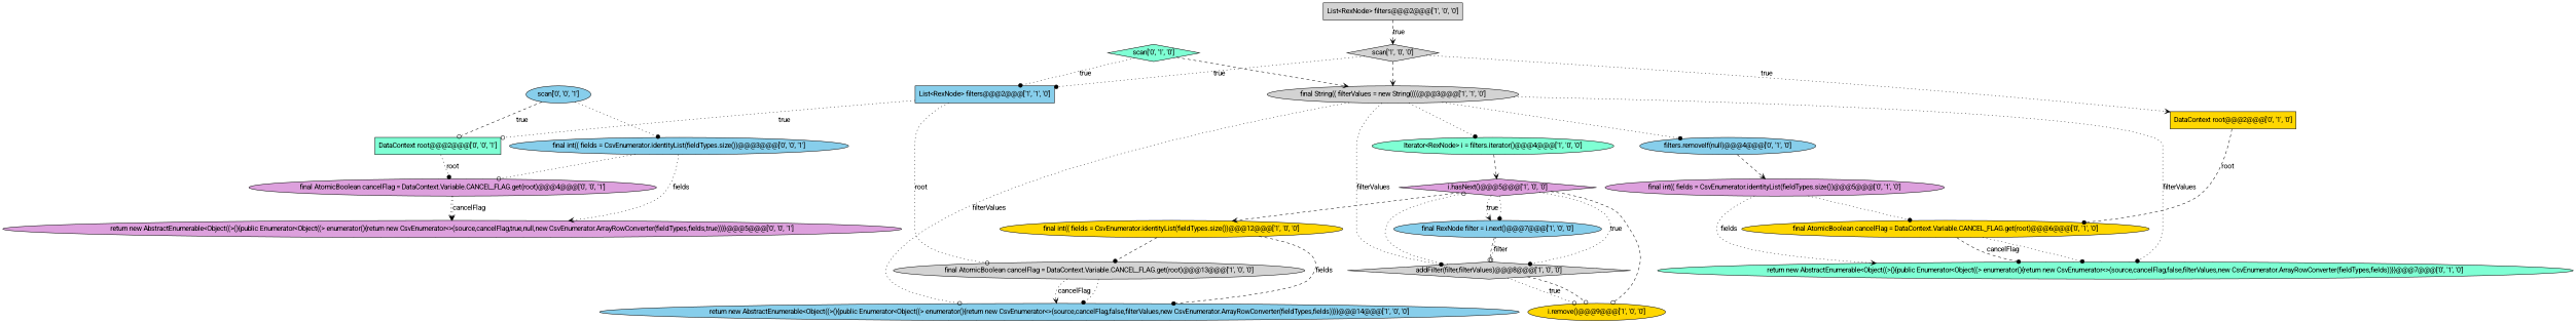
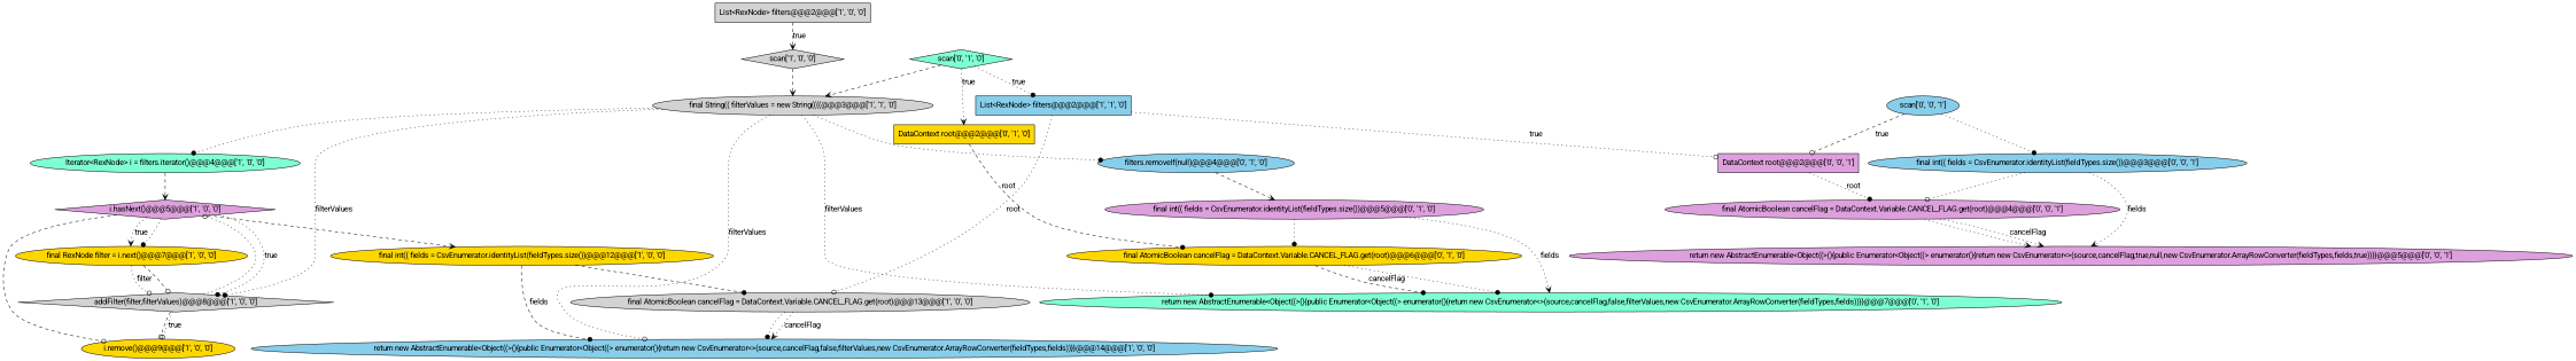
  digraph {
    fontname=Roboto
    node [fillcolor=skyblue fontname=Roboto shape=ellipse style=filled]
    edge [arrowhead=dot fontname=Roboto style=dotted]
    n1 [label="filters.removeIf(null)@@@4@@@['0', '1', '0']"]
    n2 [fillcolor=plum label="final int(( fields = CsvEnumerator.identityList(fieldTypes.size())@@@5@@@['0', '1', '0']"]
    n3 [fillcolor=aquamarine label="return new AbstractEnumerable<Object((>(){public Enumerator<Object((> enumerator(){return new CsvEnumerator<>(source,cancelFlag,false,filterValues,new CsvEnumerator.ArrayRowConverter(fieldTypes,fields))}}@@@7@@@['0', '1', '0']"]
    n4 [fillcolor=gold label="final AtomicBoolean cancelFlag = DataContext.Variable.CANCEL_FLAG.get(root)@@@6@@@['0', '1', '0']"]
    n5 [label="scan['0', '0', '1']"]
    n6 [label="final int(( fields = CsvEnumerator.identityList(fieldTypes.size())@@@3@@@['0', '0', '1']"]
-   n7 [fillcolor=aquamarine label="DataContext root@@@2@@@['0', '0', '1']" shape=box]
+   n7 [fillcolor=plum label="DataContext root@@@2@@@['0', '0', '1']" shape=box]
    n8 [fillcolor=plum label="final AtomicBoolean cancelFlag = DataContext.Variable.CANCEL_FLAG.get(root)@@@4@@@['0', '0', '1']"]
    n9 [fillcolor=plum label="return new AbstractEnumerable<Object((>(){public Enumerator<Object((> enumerator(){return new CsvEnumerator<>(source,cancelFlag,true,null,new CsvEnumerator.ArrayRowConverter(fieldTypes,fields,true))}}@@@5@@@['0', '0', '1']"]
    n10 [fillcolor=lightgrey label="List<RexNode> filters@@@2@@@['1', '0', '0']" shape=box]
    n11 [fillcolor=lightgrey label="scan['1', '0', '0']" shape=diamond]
    n12 [label="List<RexNode> filters@@@2@@@['1', '1', '0']" shape=box]
    n13 [fillcolor=lightgrey label="final String(( filterValues = new String((((@@@3@@@['1', '1', '0']"]
    n14 [fillcolor=lightgrey label="final AtomicBoolean cancelFlag = DataContext.Variable.CANCEL_FLAG.get(root)@@@13@@@['1', '0', '0']"]
    n15 [label="return new AbstractEnumerable<Object((>(){public Enumerator<Object((> enumerator(){return new CsvEnumerator<>(source,cancelFlag,false,filterValues,new CsvEnumerator.ArrayRowConverter(fieldTypes,fields))}}@@@14@@@['1', '0', '0']"]
    n16 [fillcolor=aquamarine label="Iterator<RexNode> i = filters.iterator()@@@4@@@['1', '0', '0']"]
    n17 [fillcolor=lightgrey label="addFilter(filter,filterValues)@@@8@@@['1', '0', '0']" shape=diamond]
    n18 [fillcolor=aquamarine label="scan['0', '1', '0']" shape=diamond]
    n19 [fillcolor=gold label="DataContext root@@@2@@@['0', '1', '0']" shape=box]
    n20 [fillcolor=plum label="i.hasNext()@@@5@@@['1', '0', '0']" shape=diamond]
    n21 [fillcolor=gold label="final int(( fields = CsvEnumerator.identityList(fieldTypes.size())@@@12@@@['1', '0', '0']"]
-   n22 [label="final RexNode filter = i.next()@@@7@@@['1', '0', '0']"]
+   n22 [fillcolor=gold label="final RexNode filter = i.next()@@@7@@@['1', '0', '0']"]
    n23 [fillcolor=gold label="i.remove()@@@9@@@['1', '0', '0']"]
    n1 -> n2 [arrowhead=vee style=dashed]
    n2 -> n3 [arrowhead=vee label=fields]
    n2 -> n4
    n4 -> n3
    n4 -> n3 [label=cancelFlag style=dashed]
    n5 -> n6
    n5 -> n7 [arrowhead=odot label=true style=dashed]
    n6 -> n8 [arrowhead=odot]
    n6 -> n9 [arrowhead=vee label=fields]
    n7 -> n8 [label=root]
    n8 -> n9 [arrowhead=vee]
    n8 -> n9 [arrowhead=vee label=cancelFlag]
    n10 -> n11 [arrowhead=vee label=true style=dashed]
-   n11 -> n12 [label=true]
    n11 -> n13 [arrowhead=vee style=dashed]
    n12 -> n7 [arrowhead=odot label=true]
    n12 -> n14 [arrowhead=odot label=root]
    n13 -> n1
    n13 -> n3 [label=filterValues]
    n13 -> n15 [arrowhead=odot label=filterValues]
    n13 -> n16
    n13 -> n17 [label=filterValues]
    n14 -> n15
    n14 -> n15 [arrowhead=vee label=cancelFlag]
    n16 -> n20 [arrowhead=vee style=dashed]
    n17 -> n20 [arrowhead=odot]
    n17 -> n23 [arrowhead=odot label=true]
    n17 -> n23 [arrowhead=odot style=dashed]
    n18 -> n12 [label=true]
    n18 -> n13 [arrowhead=vee style=dashed]
-   n11 -> n19 [arrowhead=vee label=true]
+   n18 -> n19 [arrowhead=vee label=true]
    n19 -> n4 [label=root style=dashed]
    n20 -> n17 [label=true]
    n20 -> n21 [arrowhead=vee style=dashed]
    n20 -> n22
    n20 -> n22 [arrowhead=vee label=true]
    n20 -> n23 [arrowhead=odot style=dashed]
    n21 -> n14 [style=dashed]
    n21 -> n15 [label=fields style=dashed]
    n22 -> n17 [arrowhead=odot style=dashed]
    n22 -> n17 [arrowhead=odot label=filter]
  }
